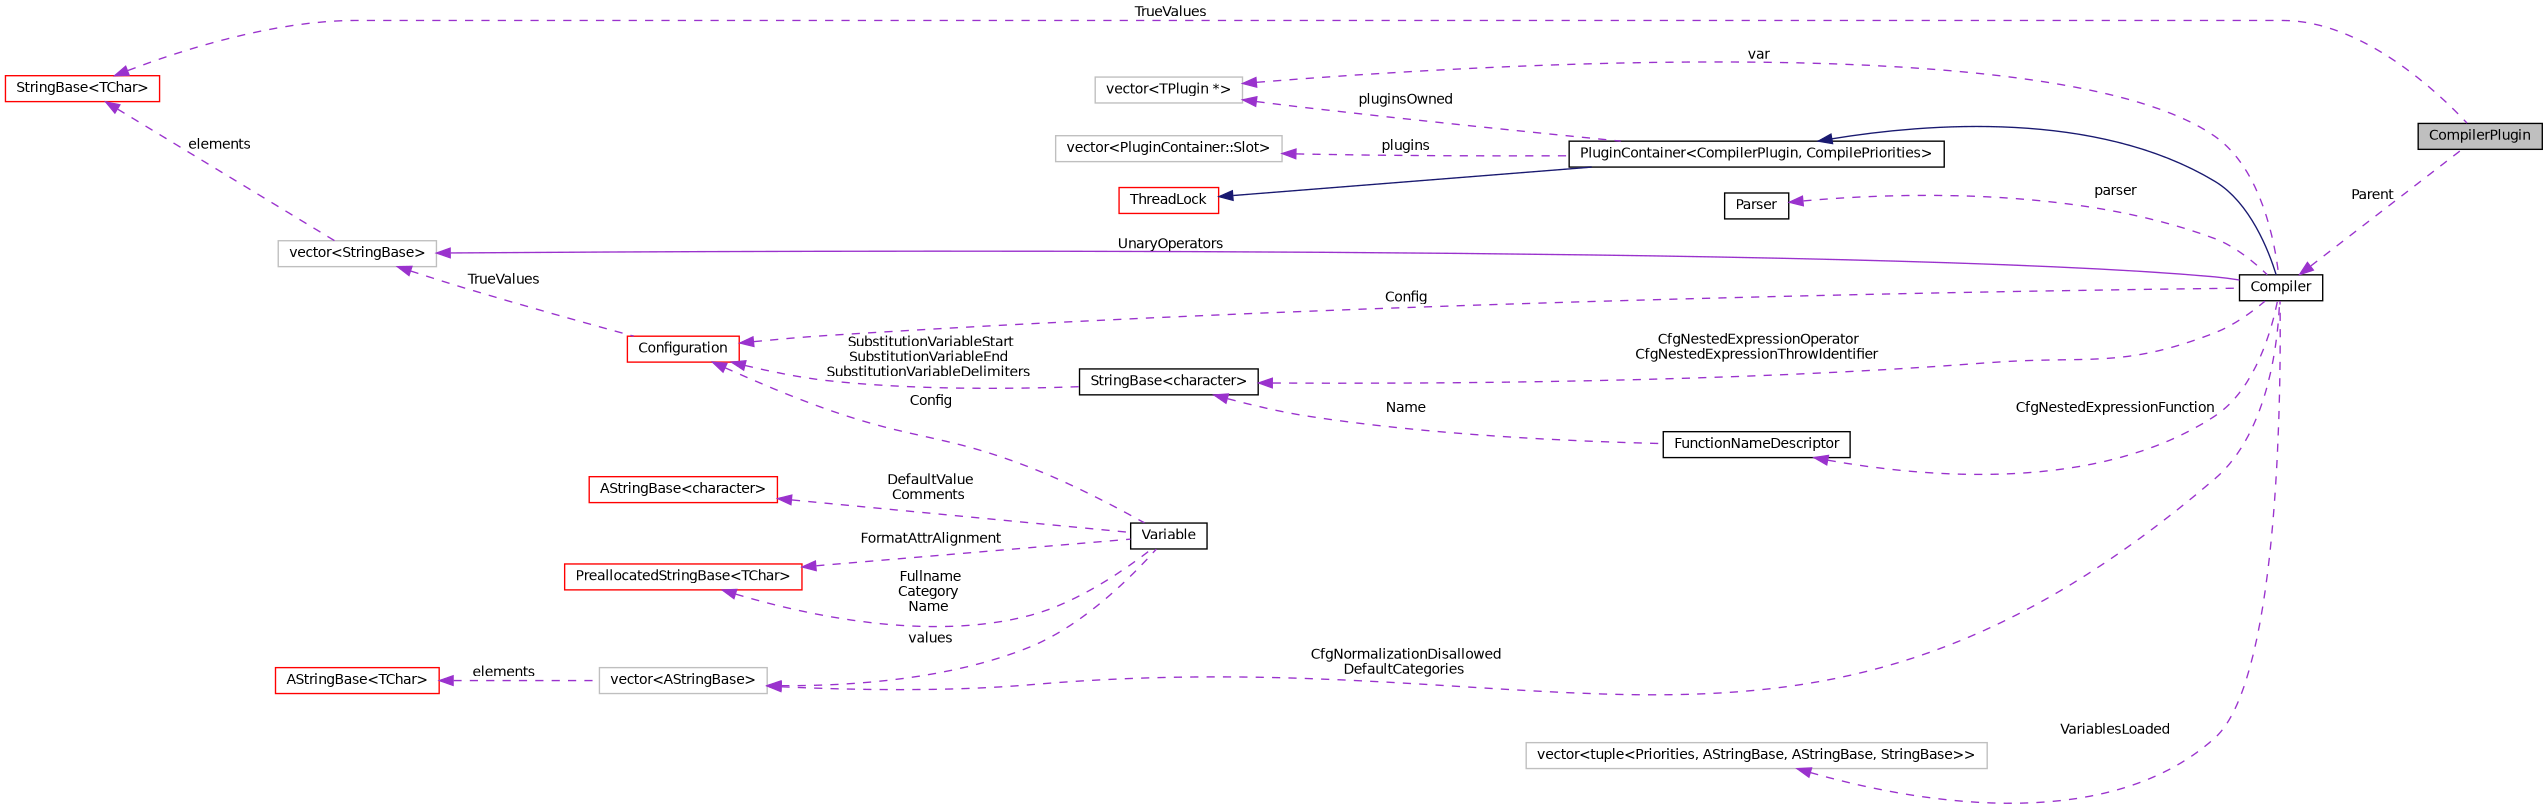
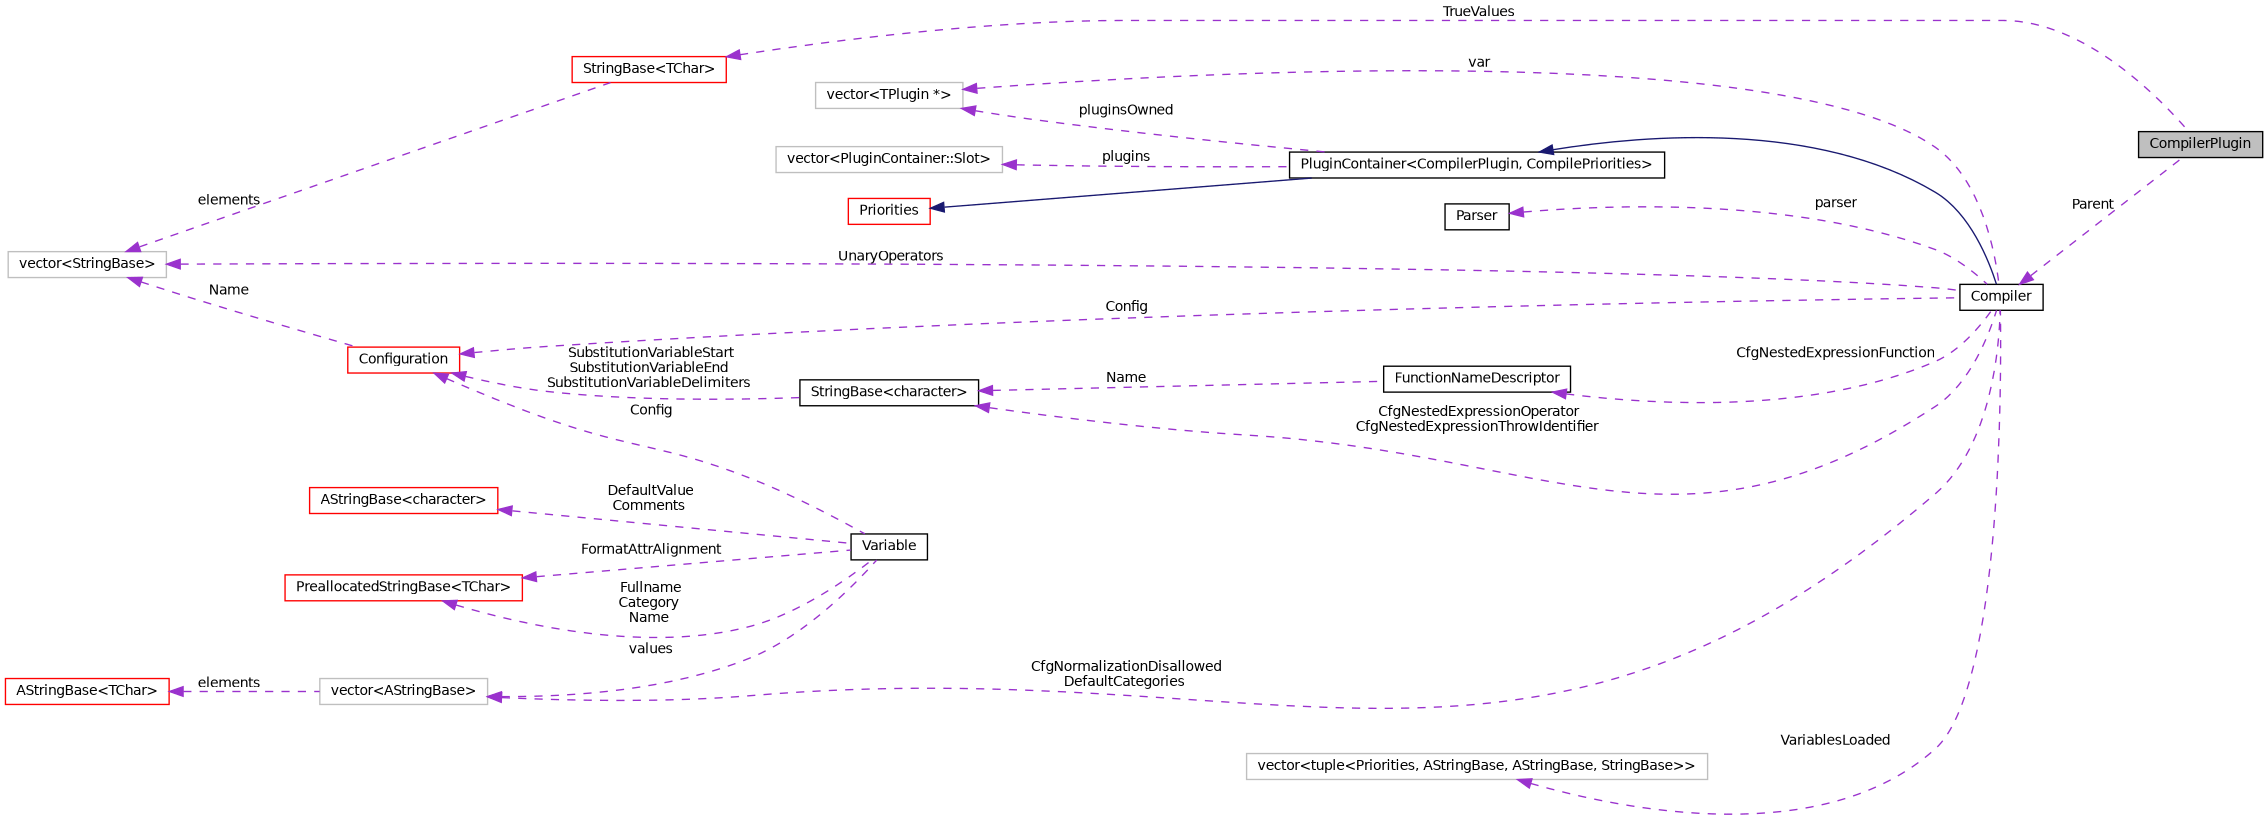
  digraph {
    rankdir=LR
    node [color=black fillcolor=white fontname=Helvetica fontsize=10 shape=record style=filled]
    edge [color=darkorchid3 dir=back fontname=Helvetica fontsize=10 labelfontname=Helvetica labelfontsize=10 style=dashed]
    n1 [fillcolor=grey75 fontcolor=black height=0.2 label=CompilerPlugin width=0.4]
    n2 [height=0.2 label="PluginContainer\<CompilerPlugin, CompilePriorities\>" width=0.4]
    n3 [height=0.2 label=Compiler width=0.4]
    n4 [color=grey75 height=0.2 label="vector\<TPlugin *\>" width=0.4]
    n5 [color=grey75 height=0.2 label="vector\<PluginContainer::Slot\>" width=0.4]
    n6 [color=grey75 height=0.2 label="vector\<AStringBase\>" width=0.4]
    n7 [height=0.2 label=Variable width=0.4]
    n8 [color=grey75 height=0.2 label="vector\<StringBase\>" width=0.4]
    n9 [color=red height=0.2 label=Configuration width=0.4]
    n10 [height=0.2 label="StringBase\<character\>" width=0.4]
    n11 [color=grey75 height=0.2 label="vector\<tuple\<Priorities, AStringBase, AStringBase, StringBase\>\>" width=0.4]
    n12 [height=0.2 label=FunctionNameDescriptor width=0.4]
    n13 [color=red height=0.2 label="AStringBase\<TChar\>" width=0.4]
    n14 [color=red height=0.2 label="StringBase\<TChar\>" width=0.4]
    n15 [color=red height=0.2 label="AStringBase\<character\>" width=0.4]
    n16 [color=red height=0.2 label="PreallocatedStringBase\<TChar\>" width=0.4]
-   n17 [color=red height=0.2 label=ThreadLock width=0.4]
+   n17 [color=red height=0.2 label=Priorities width=0.4]
    n18 [height=0.2 label=Parser width=0.4]
    n2 -> n3 [color=midnightblue style=solid]
    n3 -> n1 [label=" Parent"]
    n4 -> n2 [label=" pluginsOwned"]
    n4 -> n3 [label=" var"]
    n5 -> n2 [label=" plugins"]
    n6 -> n3 [label=" CfgNormalizationDisallowed\nDefaultCategories"]
    n6 -> n7 [label=" values"]
-   n8 -> n3 [label=" UnaryOperators" style=solid]
-   n8 -> n9 [label=" TrueValues"]
+   n8 -> n3 [label=" UnaryOperators"]
+   n8 -> n9 [label=" Name"]
    n9 -> n3 [label=" Config"]
    n9 -> n7 [label=" Config"]
    n9 -> n10 [label=" SubstitutionVariableStart\nSubstitutionVariableEnd\nSubstitutionVariableDelimiters"]
    n10 -> n3 [label=" CfgNestedExpressionOperator\nCfgNestedExpressionThrowIdentifier"]
    n10 -> n12 [label=" Name"]
    n11 -> n3 [label=" VariablesLoaded"]
    n12 -> n3 [label=" CfgNestedExpressionFunction"]
    n13 -> n6 [label=" elements"]
    n14 -> n1 [label=" TrueValues"]
-   n14 -> n8 [label=" elements"]
+   n8 -> n14 [label=" elements"]
    n15 -> n7 [label=" DefaultValue\nComments"]
    n16 -> n7 [label=" FormatAttrAlignment"]
    n16 -> n7 [label=" Fullname\nCategory\nName"]
    n17 -> n2 [color=midnightblue style=solid]
    n18 -> n3 [label=" parser"]
  }
